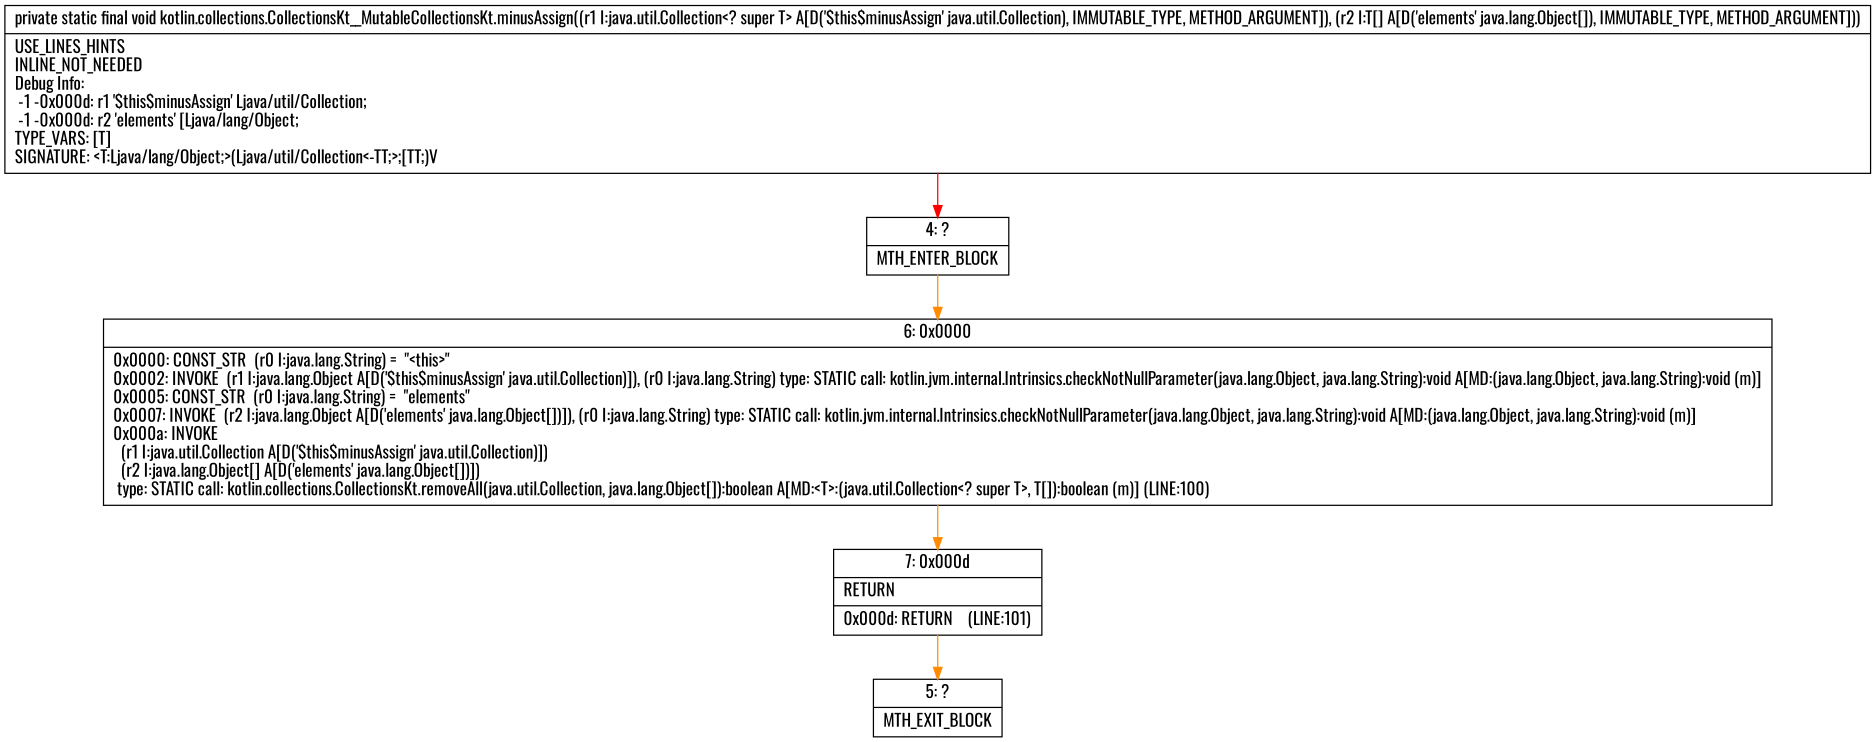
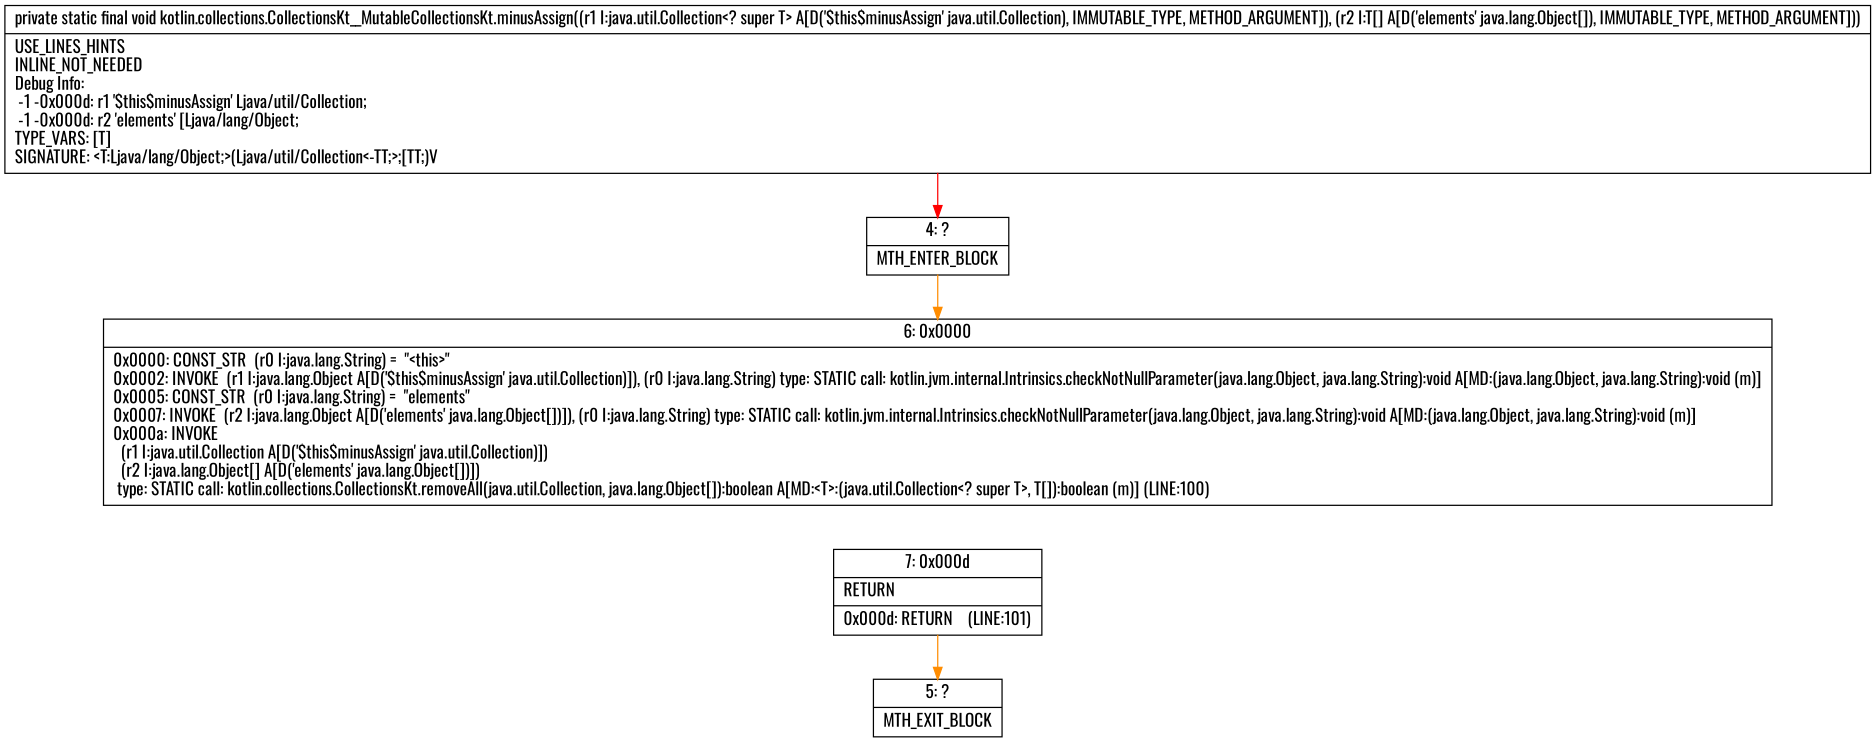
  digraph {
    fontname=Oswald
    node [fontname=Oswald shape=record]
    edge [color=darkorange fontname=Oswald]
    n1 [label="{4\:\ ?|MTH_ENTER_BLOCK\l}"]
    n2 [label="{6\:\ 0x0000|0x0000: CONST_STR  (r0 I:java.lang.String) =  \"\<this\>\" \l0x0002: INVOKE  (r1 I:java.lang.Object A[D('$this$minusAssign' java.util.Collection)]), (r0 I:java.lang.String) type: STATIC call: kotlin.jvm.internal.Intrinsics.checkNotNullParameter(java.lang.Object, java.lang.String):void A[MD:(java.lang.Object, java.lang.String):void (m)]\l0x0005: CONST_STR  (r0 I:java.lang.String) =  \"elements\" \l0x0007: INVOKE  (r2 I:java.lang.Object A[D('elements' java.lang.Object[])]), (r0 I:java.lang.String) type: STATIC call: kotlin.jvm.internal.Intrinsics.checkNotNullParameter(java.lang.Object, java.lang.String):void A[MD:(java.lang.Object, java.lang.String):void (m)]\l0x000a: INVOKE  \l  (r1 I:java.util.Collection A[D('$this$minusAssign' java.util.Collection)])\l  (r2 I:java.lang.Object[] A[D('elements' java.lang.Object[])])\l type: STATIC call: kotlin.collections.CollectionsKt.removeAll(java.util.Collection, java.lang.Object[]):boolean A[MD:\<T\>:(java.util.Collection\<? super T\>, T[]):boolean (m)] (LINE:100)\l}"]
    n3 [label="{7\:\ 0x000d|RETURN\l|0x000d: RETURN    (LINE:101)\l}"]
    n4 [label="{5\:\ ?|MTH_EXIT_BLOCK\l}"]
    n5 [label="{private static final void kotlin.collections.CollectionsKt__MutableCollectionsKt.minusAssign((r1 I:java.util.Collection\<? super T\> A[D('$this$minusAssign' java.util.Collection), IMMUTABLE_TYPE, METHOD_ARGUMENT]), (r2 I:T[] A[D('elements' java.lang.Object[]), IMMUTABLE_TYPE, METHOD_ARGUMENT]))  | USE_LINES_HINTS\lINLINE_NOT_NEEDED\lDebug Info:\l  \-1 \-0x000d: r1 '$this$minusAssign' Ljava\/util\/Collection;\l  \-1 \-0x000d: r2 'elements' [Ljava\/lang\/Object;\lTYPE_VARS: [T]\lSIGNATURE: \<T:Ljava\/lang\/Object;\>(Ljava\/util\/Collection\<\-TT;\>;[TT;)V\l}"]
    n1 -> n2
-   n2 -> n3
    n3 -> n4
    n5 -> n1 [color=red]
  }
